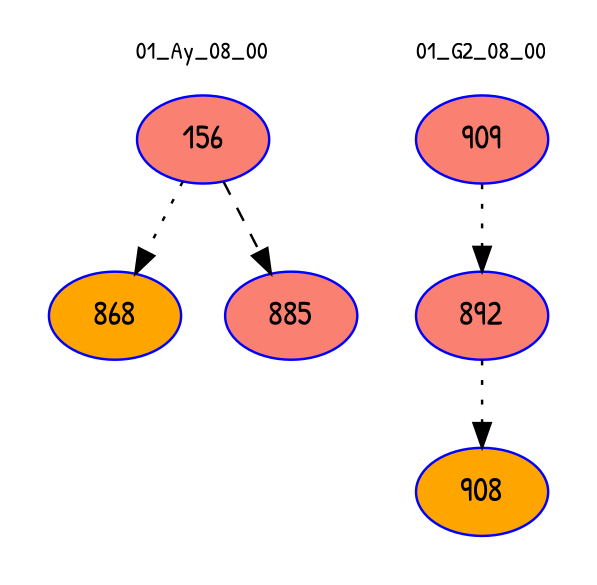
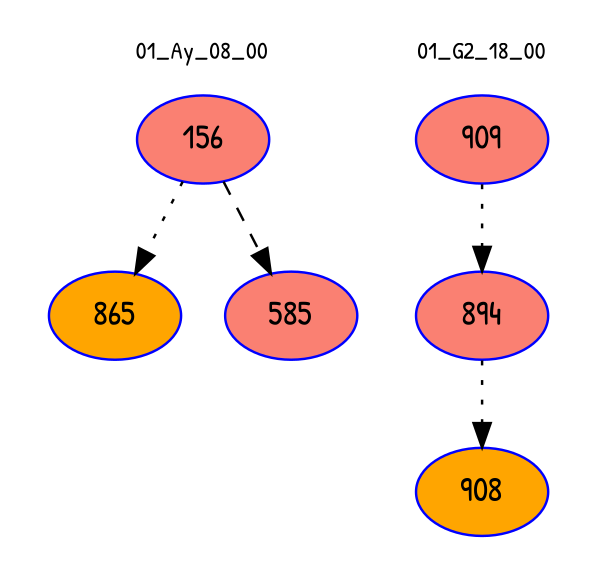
  digraph {
    fontname="Patrick Hand"
    node [color=blue fillcolor=salmon fontname="Patrick Hand" style=filled]
    edge [color=black fontname="Patrick Hand" style=dotted]
    n1 [label=156]
-   n2 [fillcolor=orange label=868]
-   n3 [label=885]
-   n4 [label=892]
+   n2 [fillcolor=orange label=865]
+   n3 [label=585]
+   n4 [label=894]
    n5 [fillcolor=orange label=908]
    n6 [label=909]
    subgraph cluster_1 {
      color=white
      fontsize=10
      label="01_Ay_08_00"
      n1
      n2
      n3
    }
    subgraph cluster_2 {
      color=white
      fontsize=10
-     label="01_G2_08_00"
+     label="01_G2_18_00"
      n4
      n5
      n6
    }
    n1 -> n2
    n1 -> n3 [style=dashed]
    n4 -> n5
    n6 -> n4
  }
